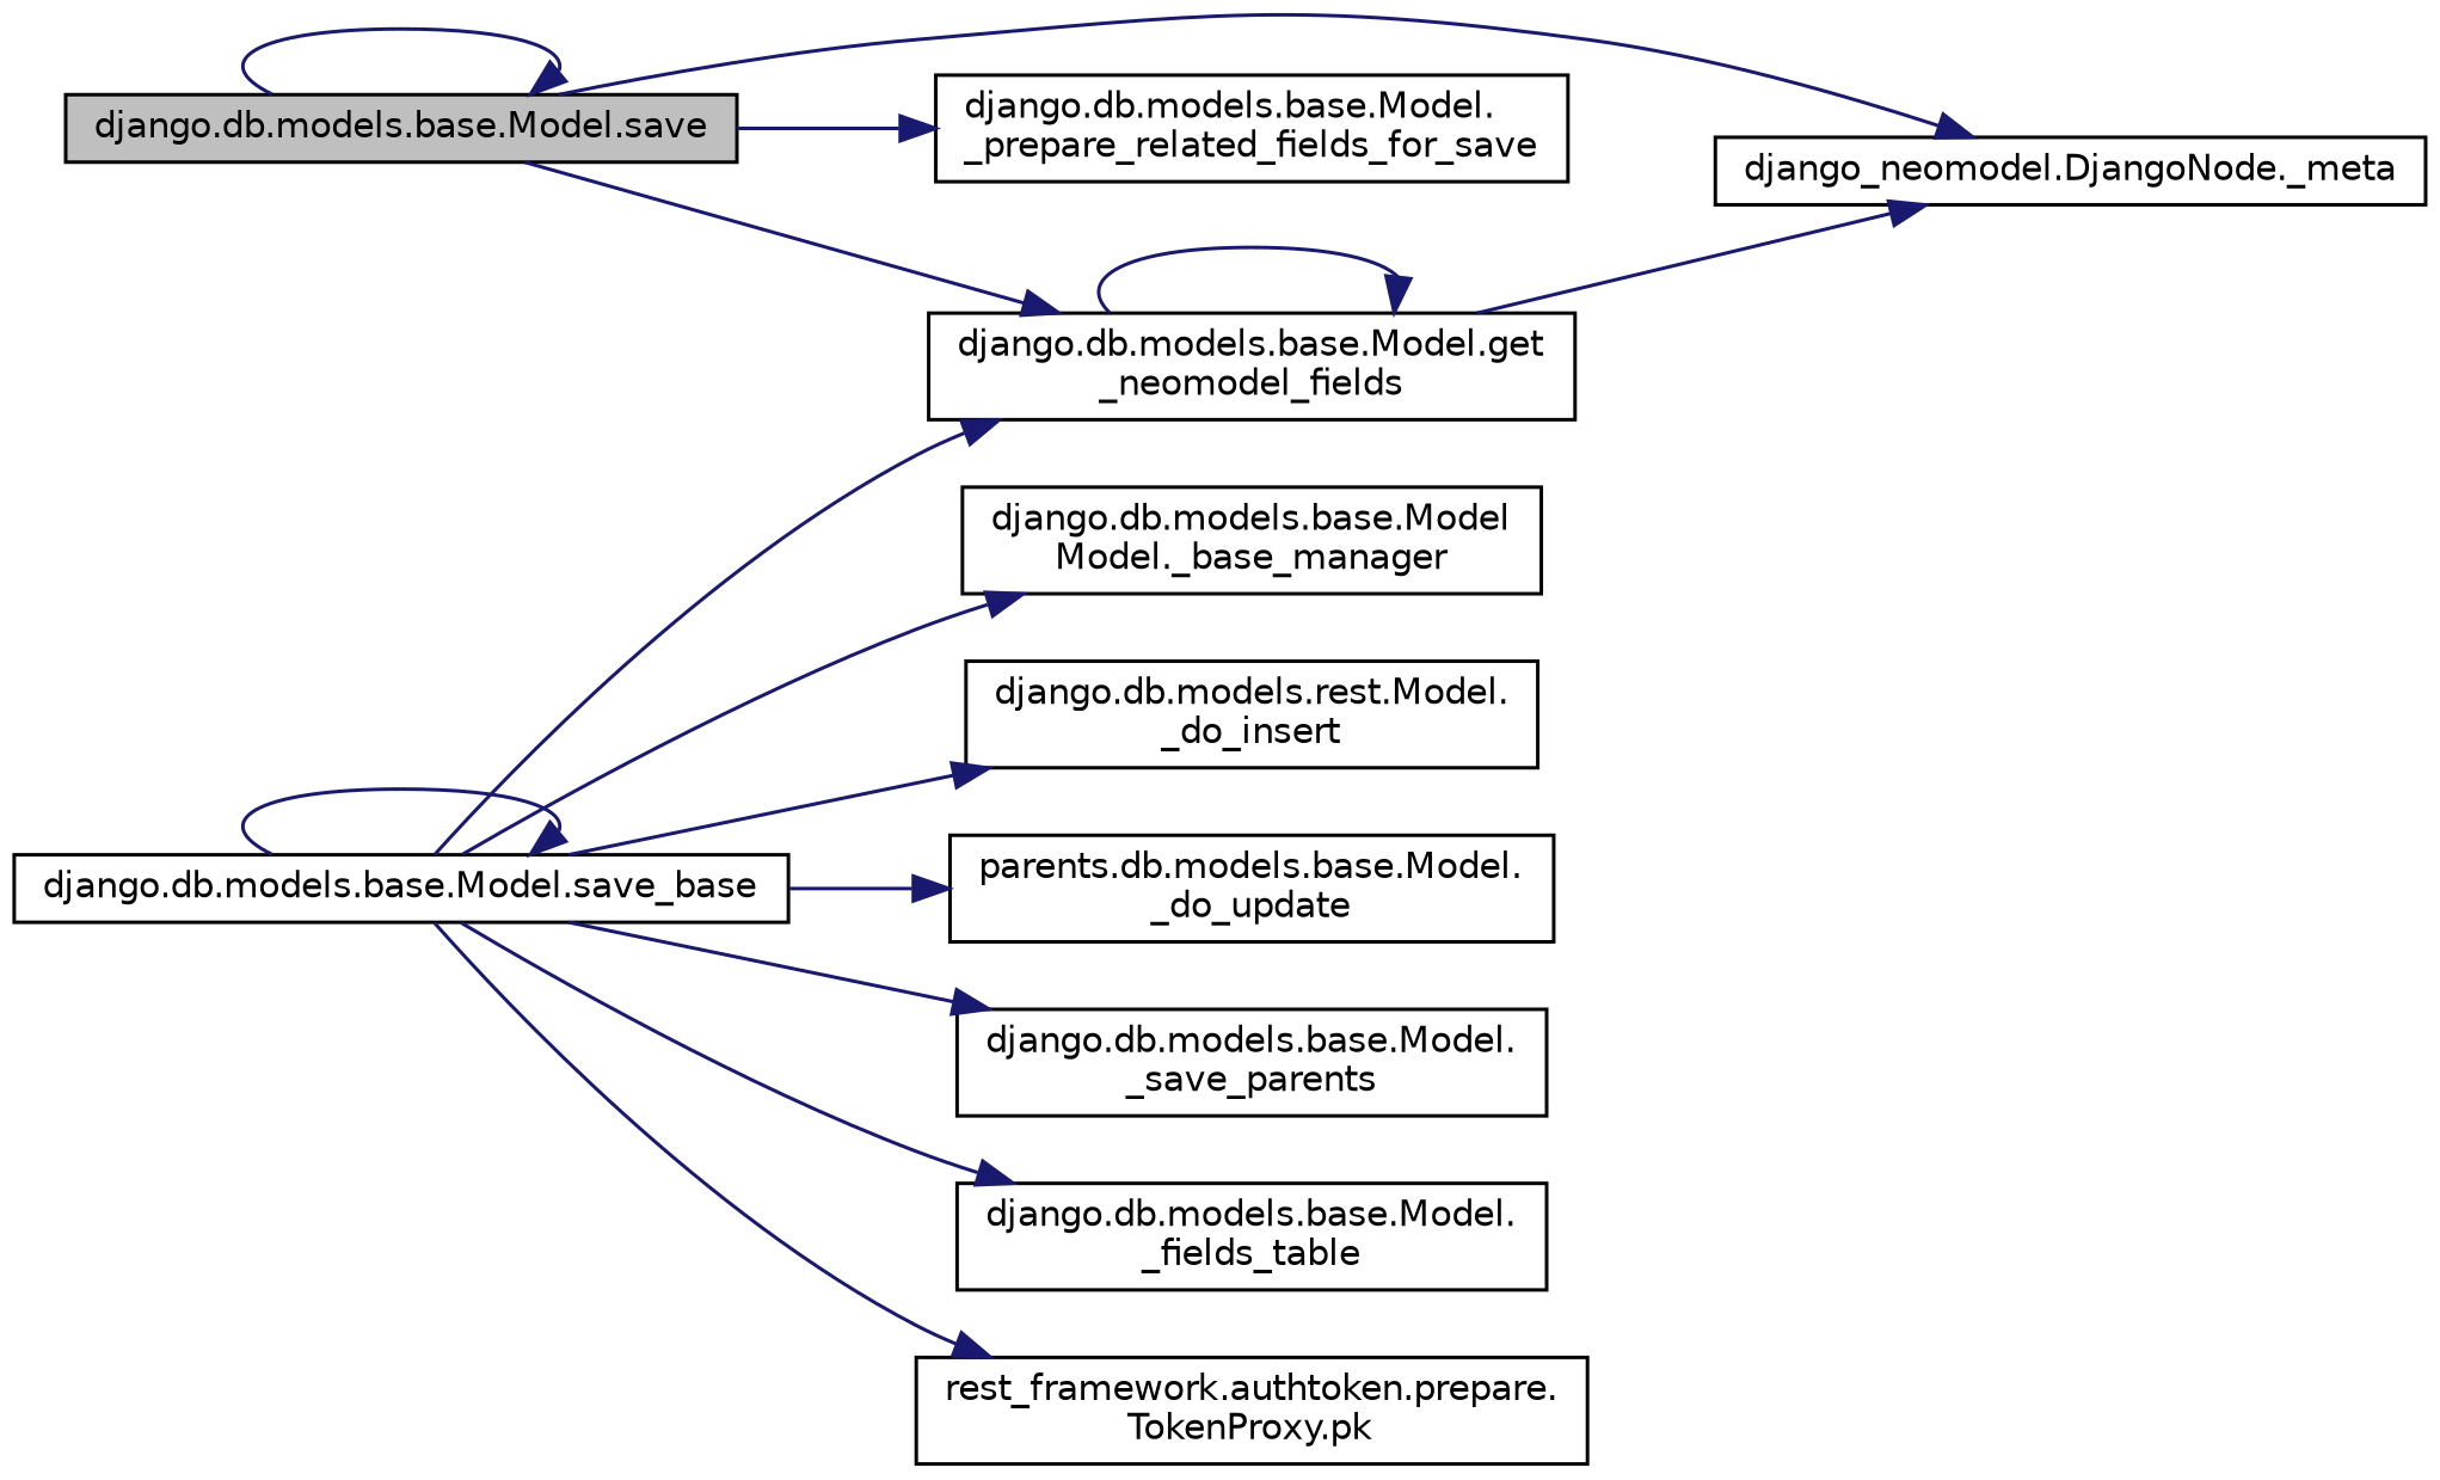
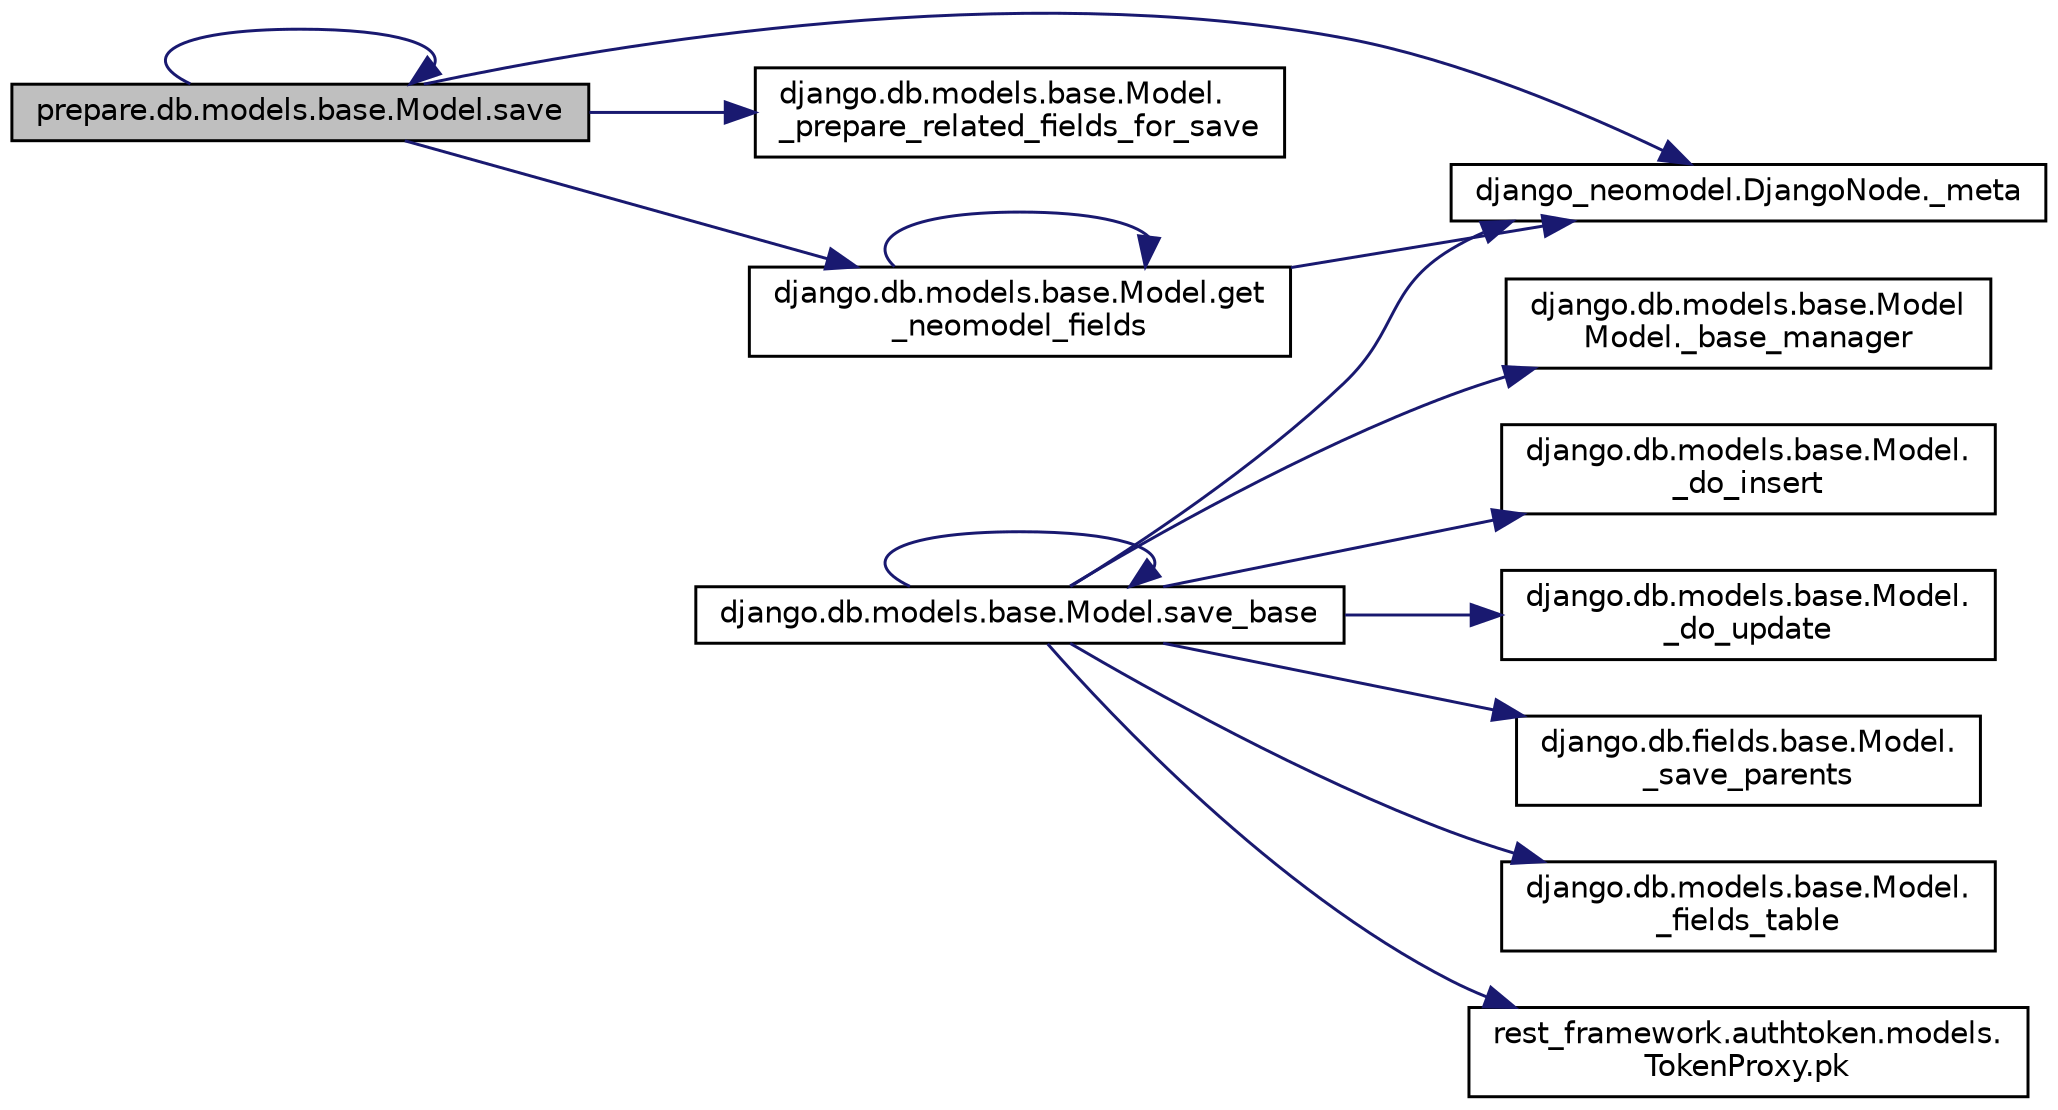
  digraph {
    rankdir=LR
    node [color=black fillcolor=white fontname=Helvetica fontsize=10 shape=record style=filled]
    edge [color=midnightblue fontname=Helvetica fontsize=10 labelfontname=Helvetica labelfontsize=10 style=solid]
-   n1 [fillcolor=grey75 fontcolor=black height=0.2 label="django.db.models.base.Model.save" width=0.4]
+   n1 [fillcolor=grey75 fontcolor=black height=0.2 label="prepare.db.models.base.Model.save" width=0.4]
    n2 [height=0.2 label="django_neomodel.DjangoNode._meta" width=0.4]
    n3 [height=0.2 label="django.db.models.base.Model.\l_prepare_related_fields_for_save" width=0.4]
    n4 [height=0.2 label="django.db.models.base.Model.get\l_neomodel_fields" width=0.4]
    n5 [height=0.2 label="django.db.models.base.Model.save_base" width=0.4]
    n6 [height=0.2 label="django.db.models.base.Model\lModel._base_manager" width=0.4]
-   n7 [height=0.2 label="django.db.models.rest.Model.\l_do_insert" width=0.4]
-   n8 [height=0.2 label="parents.db.models.base.Model.\l_do_update" width=0.4]
-   n9 [height=0.2 label="django.db.models.base.Model.\l_save_parents" width=0.4]
+   n7 [height=0.2 label="django.db.models.base.Model.\l_do_insert" width=0.4]
+   n8 [height=0.2 label="django.db.models.base.Model.\l_do_update" width=0.4]
+   n9 [height=0.2 label="django.db.fields.base.Model.\l_save_parents" width=0.4]
    n10 [height=0.2 label="django.db.models.base.Model.\l_fields_table" width=0.4]
-   n11 [height=0.2 label="rest_framework.authtoken.prepare.\lTokenProxy.pk" width=0.4]
+   n11 [height=0.2 label="rest_framework.authtoken.models.\lTokenProxy.pk" width=0.4]
    n1 -> n1
    n1 -> n2
    n1 -> n3
    n1 -> n4
    n4 -> n2
    n4 -> n4
-   n5 -> n4
+   n5 -> n2
    n5 -> n5
    n5 -> n6
    n5 -> n7
    n5 -> n8
    n5 -> n9
    n5 -> n10
    n5 -> n11
  }
